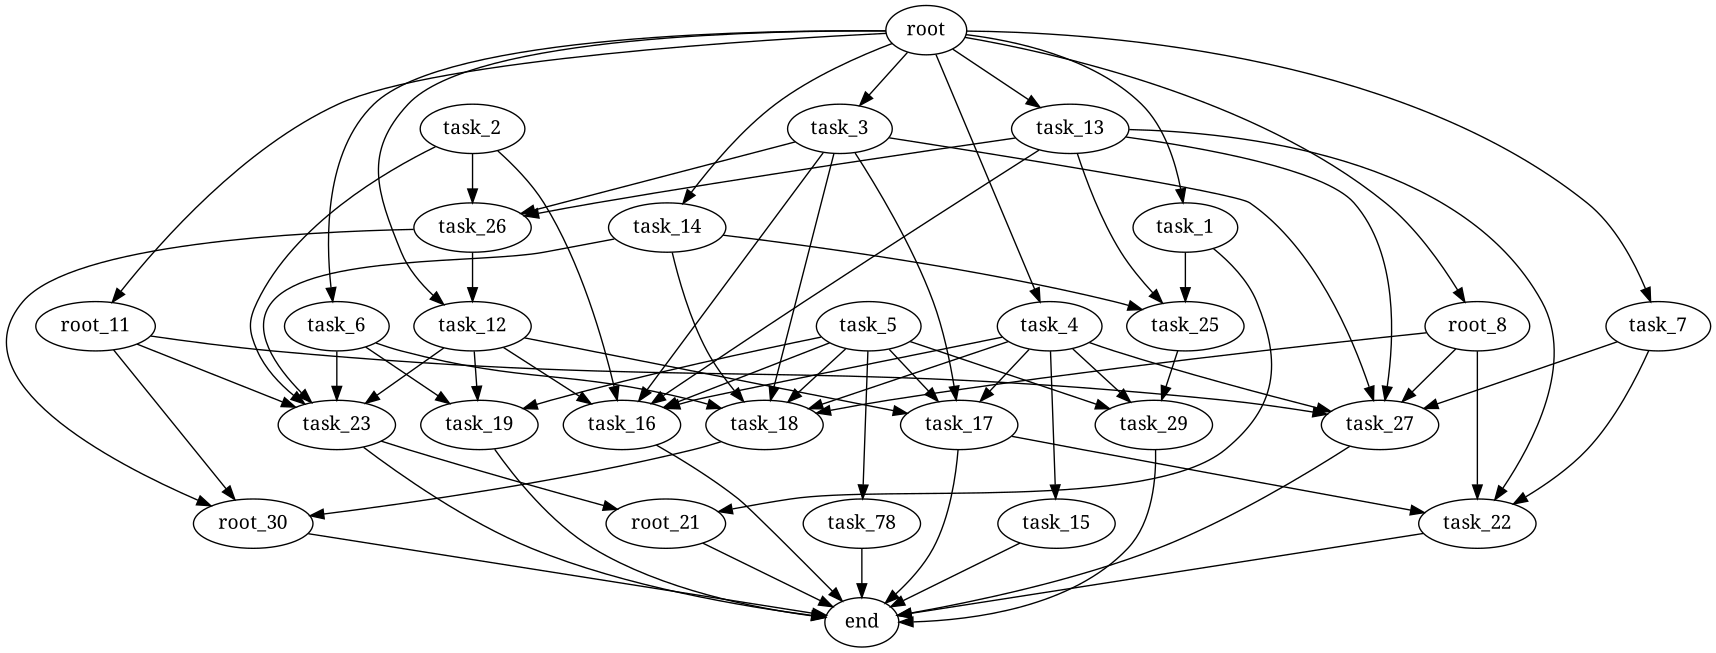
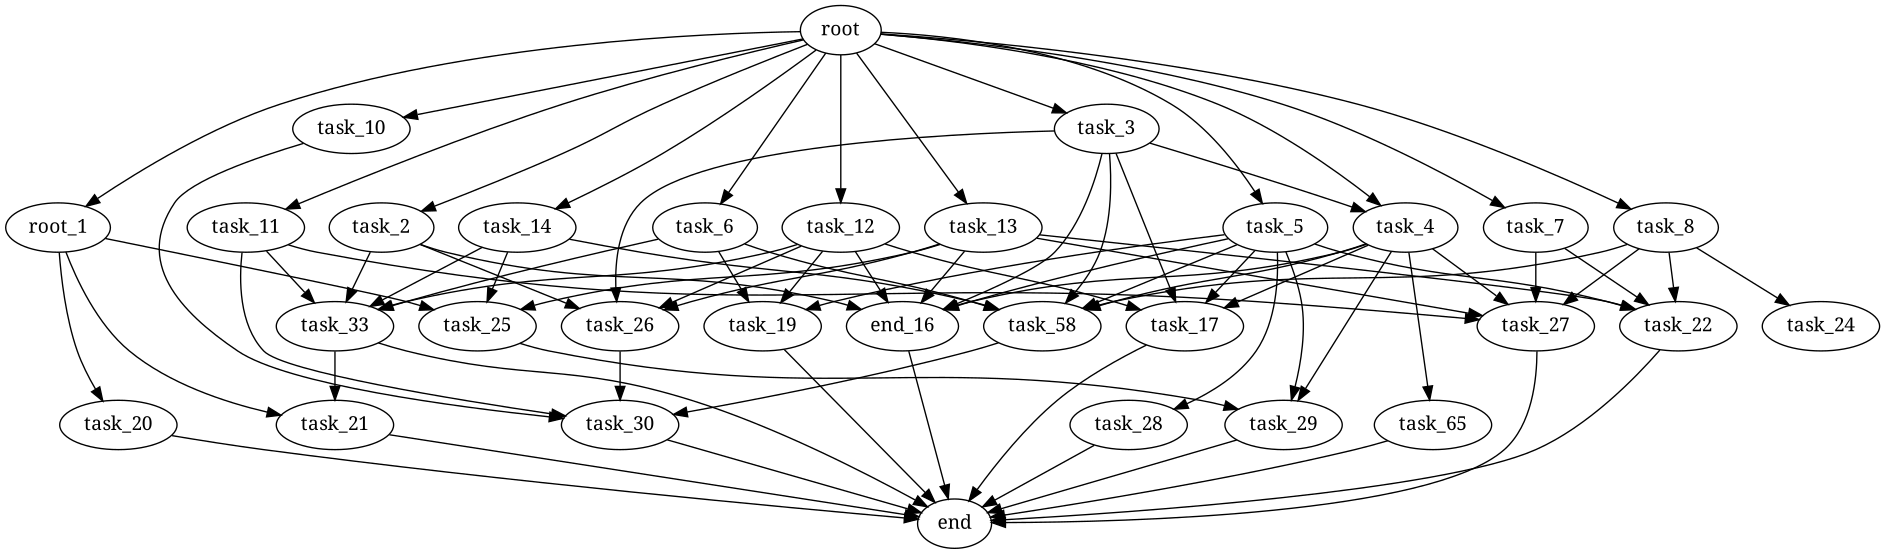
  digraph {
    fontname="Noto Serif"
    node [fontname="Noto Serif"]
    edge [fontname="Noto Serif"]
    root
-   task_1
+   task_1 [label=root_1]
    task_2
    task_3
    task_4
    task_5
    task_6
    task_7
-   task_8 [label=root_8]
-   task_11 [label=root_11]
+   task_8
+   task_10
+   task_11
    task_12
    task_13
    task_14
-   task_21 [label=root_21]
+   task_20
+   task_21
    task_25
-   task_16
-   task_23
+   task_16 [label=end_16]
+   task_23 [label=task_33]
    task_26
    task_17
-   task_18
+   task_18 [label=task_58]
    task_27
-   task_15
+   task_15 [label=task_65]
    task_29
    task_19
    task_22
-   task_28 [label=task_78]
-   task_30 [label=root_30]
+   task_28
+   task_24
+   task_30
    end
    root -> task_1
+   root -> task_2
    root -> task_3
    root -> task_4
+   root -> task_5
    root -> task_6
    root -> task_7
    root -> task_8
+   root -> task_10
    root -> task_11
    root -> task_12
    root -> task_13
    root -> task_14
+   task_1 -> task_20
    task_1 -> task_21
    task_1 -> task_25
    task_2 -> task_16
    task_2 -> task_23
    task_2 -> task_26
    task_3 -> task_16
    task_3 -> task_26
    task_3 -> task_17
    task_3 -> task_18
-   task_3 -> task_27
+   task_3 -> task_4
    task_4 -> task_16
    task_4 -> task_17
    task_4 -> task_18
    task_4 -> task_27
    task_4 -> task_15
    task_4 -> task_29
    task_5 -> task_16
    task_5 -> task_17
    task_5 -> task_18
    task_5 -> task_29
    task_5 -> task_19
-   task_17 -> task_22
+   task_5 -> task_22
    task_5 -> task_28
    task_6 -> task_23
    task_6 -> task_18
    task_6 -> task_19
    task_7 -> task_27
    task_7 -> task_22
    task_8 -> task_18
    task_8 -> task_27
    task_8 -> task_22
+   task_8 -> task_24
+   task_10 -> task_30
    task_11 -> task_23
    task_11 -> task_27
    task_11 -> task_30
    task_12 -> task_16
    task_12 -> task_23
-   task_26 -> task_12
+   task_12 -> task_26
    task_12 -> task_17
    task_12 -> task_19
    task_13 -> task_25
    task_13 -> task_16
    task_13 -> task_26
    task_13 -> task_27
    task_13 -> task_22
    task_14 -> task_25
    task_14 -> task_23
    task_14 -> task_18
+   task_20 -> end
    task_21 -> end
    task_25 -> task_29
    task_16 -> end
    task_23 -> task_21
    task_23 -> end
    task_26 -> task_30
    task_17 -> end
    task_18 -> task_30
    task_27 -> end
    task_15 -> end
    task_29 -> end
    task_19 -> end
    task_22 -> end
    task_28 -> end
    task_30 -> end
  }
